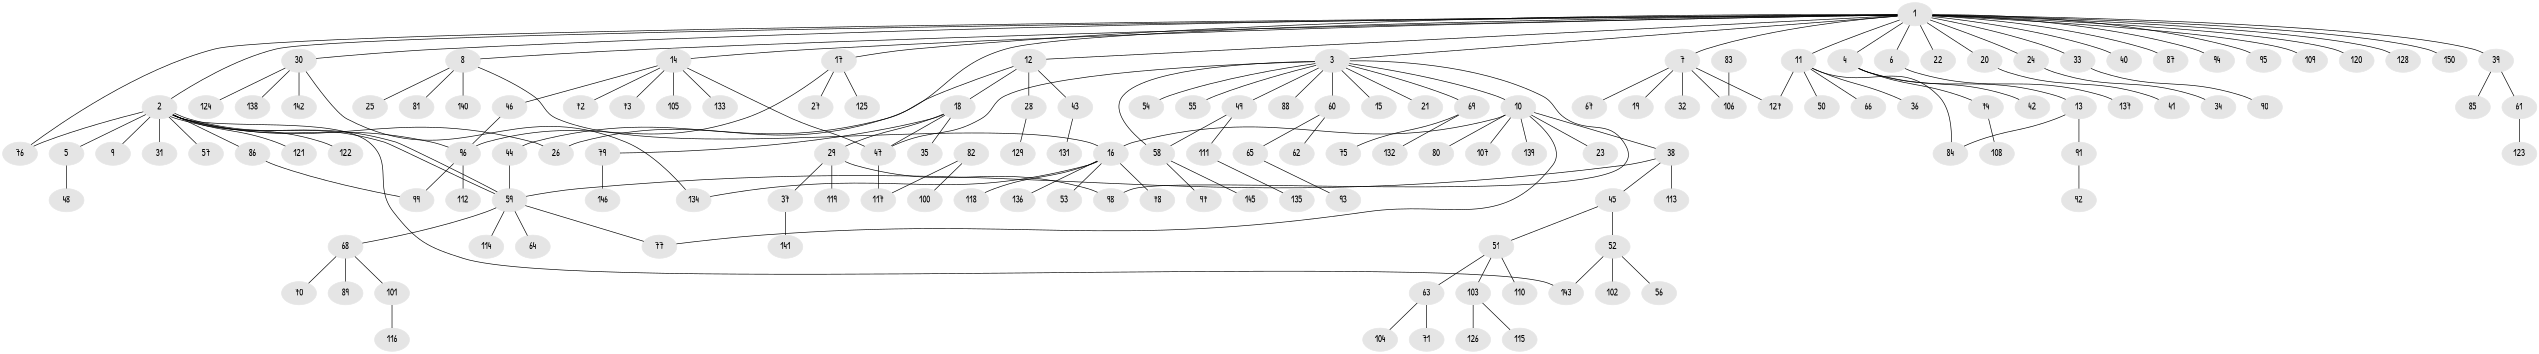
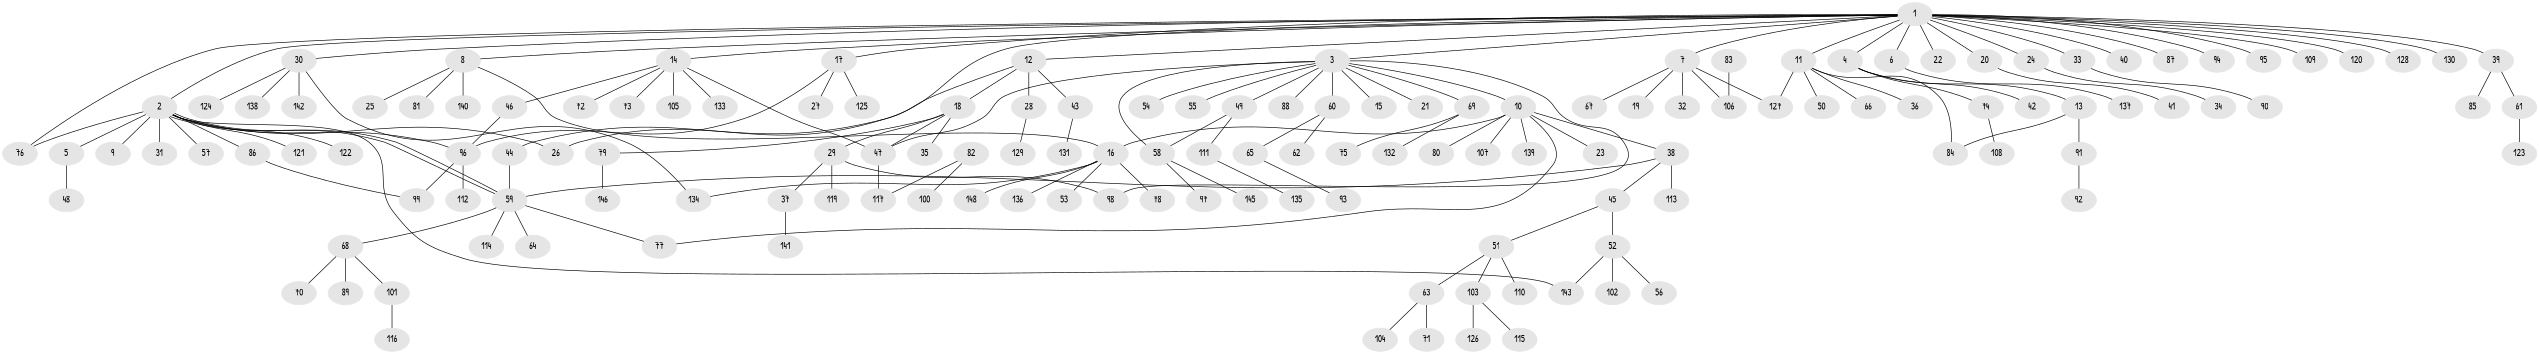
  graph {
    fontname="Patrick Hand"
    node [color=gray90 fontname="Patrick Hand" style=filled]
    edge [fontname="Patrick Hand"]
    1
    2
    3
    4
    6
    7
    8
    11
    12
    14
    17
    20
    22
    24
    26
    30
    33
    39
    40
    76
    87
    94
    95
    109
    120
    128
-   130 [label=150]
+   130
    5
    9
    31
    57
    59
    86
    96
    121
    122
    143
    10
    15
    21
    47
    49
    54
    55
    58
    60
    69
    88
    98
    13
    42
    74
    137
    19
    32
    67
    127
    106
    16
    25
    81
    140
    36
    50
    66
    84
    18
    28
    43
    44
    46
    72
    73
    105
    133
    27
    125
    41
    34
    134
    124
    138
    142
    90
    61
    85
    48
    77
    64
    68
    114
    99
    112
    23
    38
    80
    107
    139
    117
    111
    97
    145
    62
    65
    75
    132
    91
    108
    83
    53
    78
-   118
+   118 [label=148]
    136
    45
    113
    29
    35
    79
    129
    131
    92
    37
    119
    146
    141
    51
    52
    123
    63
    103
    110
    56
    102
    82
    100
    135
    71
    104
    115
    126
    70
    89
    101
    93
    116
    1 -- 2
    1 -- 3
    1 -- 4
    1 -- 6
    1 -- 7
    1 -- 8
    1 -- 11
    1 -- 12
    1 -- 14
    1 -- 17
    1 -- 20
    1 -- 22
    1 -- 24
    1 -- 26
    1 -- 30
    1 -- 33
    1 -- 39
    1 -- 40
    1 -- 76
    1 -- 87
    1 -- 94
    1 -- 95
    1 -- 109
    1 -- 120
    1 -- 128
    1 -- 130
    2 -- 26
    2 -- 76
    2 -- 5
    2 -- 9
    2 -- 31
    2 -- 57
    2 -- 59
    2 -- 59
    2 -- 86
    2 -- 96
    2 -- 121
    2 -- 122
    2 -- 143
    3 -- 10
    3 -- 15
    3 -- 21
    3 -- 47
    3 -- 49
    3 -- 54
    3 -- 55
    3 -- 58
    3 -- 60
    3 -- 69
    3 -- 88
    3 -- 98
    4 -- 13
    4 -- 42
    4 -- 74
    6 -- 137
    7 -- 19
    7 -- 32
    7 -- 67
    7 -- 127
    7 -- 106
    8 -- 16
    8 -- 25
    8 -- 81
    8 -- 140
    11 -- 127
    11 -- 36
    11 -- 50
    11 -- 66
    11 -- 84
    12 -- 18
    12 -- 28
    12 -- 43
    12 -- 44
    14 -- 47
    14 -- 46
    14 -- 72
    14 -- 73
    14 -- 105
    14 -- 133
    17 -- 96
    17 -- 27
    17 -- 125
    20 -- 41
    24 -- 34
    30 -- 134
    30 -- 124
    30 -- 138
    30 -- 142
    33 -- 90
    39 -- 61
    39 -- 85
    5 -- 48
    59 -- 77
    59 -- 64
    59 -- 68
    59 -- 114
    86 -- 99
    96 -- 99
    96 -- 112
    10 -- 16
    10 -- 77
    10 -- 23
    10 -- 38
    10 -- 80
    10 -- 107
    10 -- 139
    47 -- 117
    49 -- 58
    49 -- 111
    58 -- 97
    58 -- 145
    60 -- 62
    60 -- 65
    69 -- 75
    69 -- 132
    13 -- 84
    13 -- 91
    74 -- 108
    16 -- 134
    16 -- 53
    16 -- 78
    16 -- 118
    16 -- 136
    18 -- 47
    18 -- 29
    18 -- 35
    18 -- 79
    28 -- 129
    43 -- 131
    44 -- 59
    46 -- 96
    61 -- 123
    68 -- 70
    68 -- 89
    68 -- 101
    38 -- 59
    38 -- 45
    38 -- 113
    111 -- 135
    65 -- 93
    91 -- 92
    83 -- 106
    45 -- 51
    45 -- 52
    29 -- 98
    29 -- 37
    29 -- 119
    79 -- 146
    37 -- 141
    51 -- 63
    51 -- 103
    51 -- 110
    52 -- 143
    52 -- 56
    52 -- 102
    63 -- 71
    63 -- 104
    103 -- 115
    103 -- 126
    82 -- 117
    82 -- 100
    101 -- 116
  }
